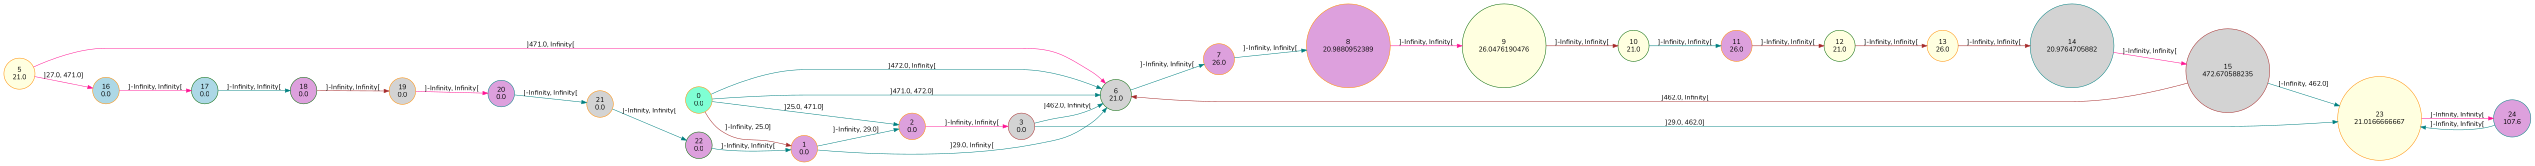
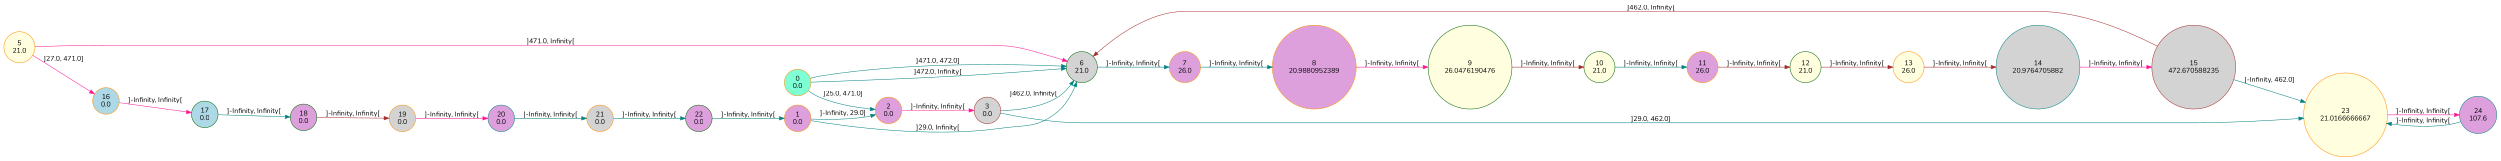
  digraph {
    fontname=Nunito
    rankdir=LR
    node [color=darkorange fillcolor=plum fontname=Nunito shape=circle style=filled]
    edge [color=teal fontname=Nunito]
    n1 [fillcolor=aquamarine label="0\n0.0"]
    n2 [label="1\n0.0"]
    n3 [label="2\n0.0"]
    n4 [color=darkgreen fillcolor=lightgrey label="6\n21.0"]
    n5 [color=brown fillcolor=lightgrey label="3\n0.0"]
    n6 [label="7\n26.0"]
    n7 [fillcolor=lightyellow label="23\n21.0166666667"]
    n8 [label="8\n20.9880952389"]
    n9 [color=teal label="24\n107.6"]
    n10 [fillcolor=lightyellow label="5\n21.0"]
    n11 [fillcolor=lightblue label="16\n0.0"]
    n12 [color=darkgreen fillcolor=lightblue label="17\n0.0"]
    n13 [color=darkgreen label="18\n0.0"]
    n14 [color=darkgreen fillcolor=lightyellow label="9\n26.0476190476"]
    n15 [color=darkgreen fillcolor=lightyellow label="10\n21.0"]
    n16 [label="11\n26.0"]
    n17 [color=darkgreen fillcolor=lightyellow label="12\n21.0"]
    n18 [fillcolor=lightyellow label="13\n26.0"]
    n19 [color=teal fillcolor=lightgrey label="14\n20.9764705882"]
    n20 [color=brown fillcolor=lightgrey label="15\n472.670588235"]
    n21 [fillcolor=lightgrey label="19\n0.0"]
    n22 [color=teal label="20\n0.0"]
    n23 [fillcolor=lightgrey label="21\n0.0"]
    n24 [color=darkgreen label="22\n0.0"]
-   n1 -> n2 [color=brown label="]-Infinity, 25.0]"]
    n1 -> n3 [label="]25.0, 471.0]"]
    n1 -> n4 [label="]471.0, 472.0]"]
    n1 -> n4 [label="]472.0, Infinity["]
    n2 -> n3 [label="]-Infinity, 29.0]"]
    n2 -> n4 [label="]29.0, Infinity["]
    n3 -> n5 [color=deeppink label="]-Infinity, Infinity["]
    n4 -> n6 [label="]-Infinity, Infinity["]
    n5 -> n4 [label="]462.0, Infinity["]
    n5 -> n7 [label="]29.0, 462.0]"]
    n6 -> n8 [label="]-Infinity, Infinity["]
    n7 -> n9 [color=deeppink label="]-Infinity, Infinity["]
    n8 -> n14 [color=deeppink label="]-Infinity, Infinity["]
    n9 -> n7 [label="]-Infinity, Infinity["]
    n10 -> n4 [color=deeppink label="]471.0, Infinity["]
    n10 -> n11 [color=deeppink label="]27.0, 471.0]"]
    n11 -> n12 [color=deeppink label="]-Infinity, Infinity["]
    n12 -> n13 [label="]-Infinity, Infinity["]
    n13 -> n21 [color=brown label="]-Infinity, Infinity["]
    n14 -> n15 [color=brown label="]-Infinity, Infinity["]
    n15 -> n16 [label="]-Infinity, Infinity["]
    n16 -> n17 [color=brown label="]-Infinity, Infinity["]
    n17 -> n18 [color=brown label="]-Infinity, Infinity["]
    n18 -> n19 [color=brown label="]-Infinity, Infinity["]
    n19 -> n20 [color=deeppink label="]-Infinity, Infinity["]
    n20 -> n4 [color=brown label="]462.0, Infinity["]
    n20 -> n7 [label="]-Infinity, 462.0]"]
    n21 -> n22 [color=deeppink label="]-Infinity, Infinity["]
    n22 -> n23 [label="]-Infinity, Infinity["]
    n23 -> n24 [label="]-Infinity, Infinity["]
    n24 -> n2 [label="]-Infinity, Infinity["]
  }
